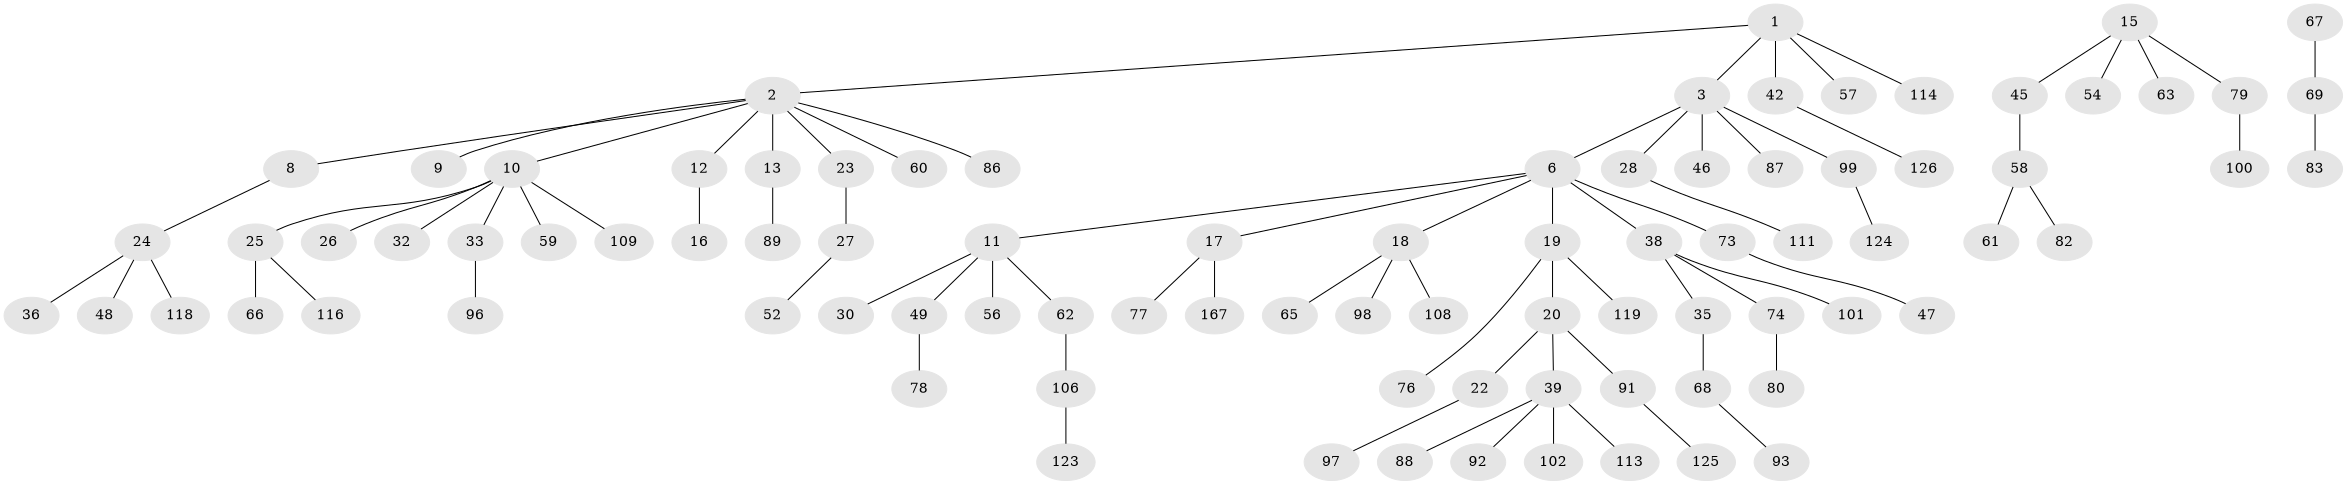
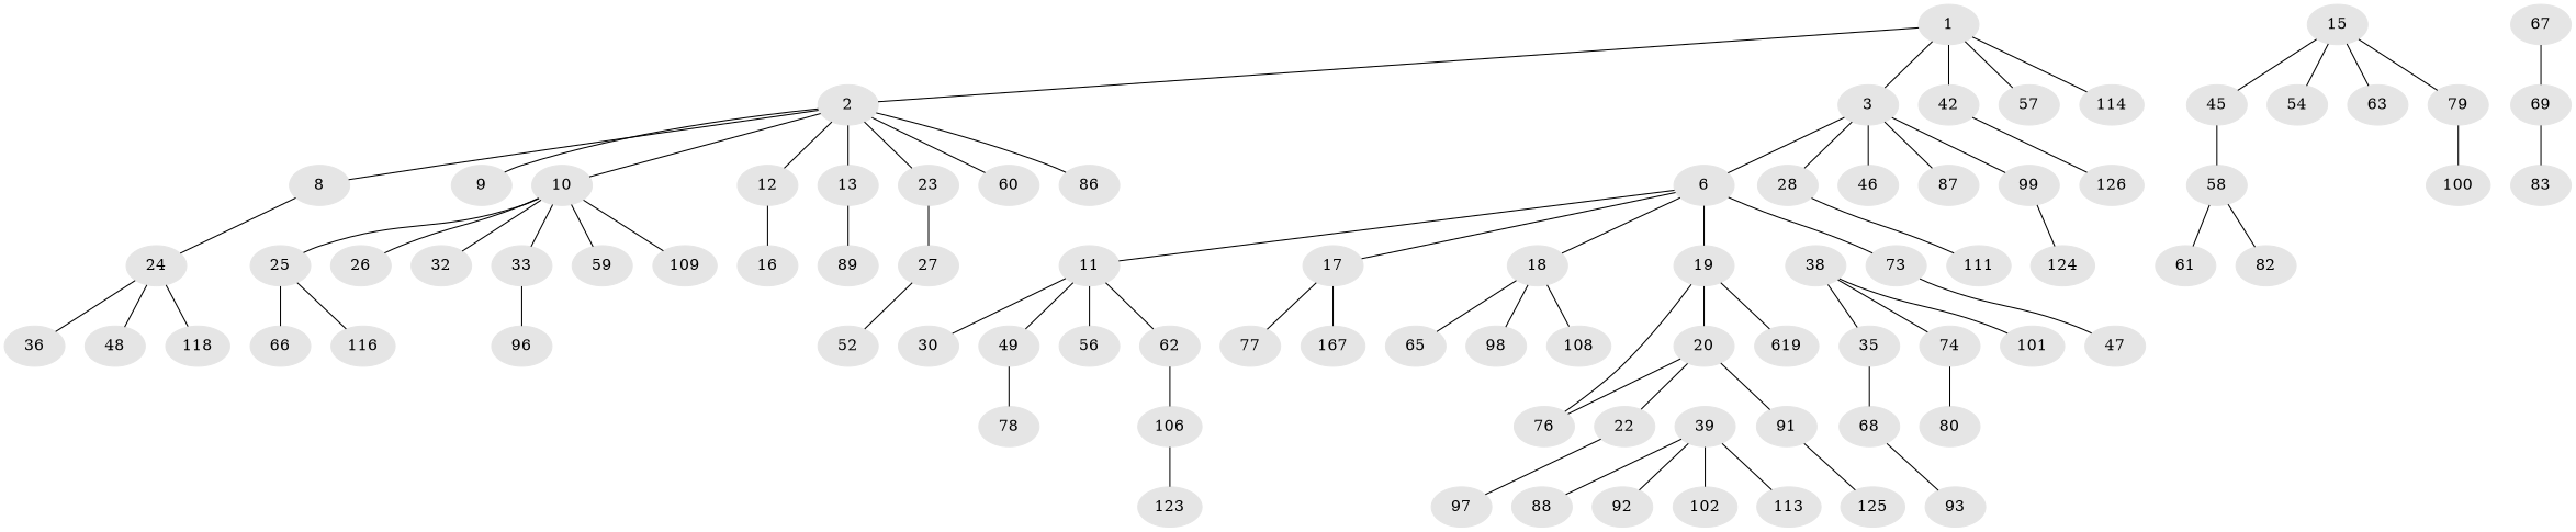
  graph {
    node [color=gray90 style=filled]
    1 [super="+38"]
    2 [super="+5"]
    3 [super="+4"]
    42
    57
    114 [super="+120"]
    8 [super="+115"]
    9
    10 [super="+21"]
    12 [super="+14"]
    13 [super="+71"]
    23 [super="+70"]
    60
    86
    6 [super="+7"]
    28 [super="+37"]
    46
    87
    99
    126
    24 [super="+81"]
    25 [super="+29"]
    26
    32 [super="+53"]
    33 [super="+105"]
    59 [super="+75"]
    109
    16
    89
    27
    11 [super="+41"]
    17 [super="+55"]
    18 [super="+31"]
    19 [super="+73"]
    n35 [label=38 super="+110"]
    n36 [label=73]
    15 [super="+44"]
    45 [super="+104"]
    54
    63
    79 [super="+95"]
    111
    124
    30 [super="+50"]
    49
    56 [super="+103"]
    62 [super="+84"]
    77
    n49 [label=167]
    65
    98
    108
    20 [super="+122"]
    76
-   119
+   119 [label=619]
    35 [super="+40"]
    74
    101
    47 [super="+72"]
    36
    48
    118
    66
    116
    96
    78 [super="+121"]
    106
    58 [super="+64"]
    100
    22 [super="+51"]
    39 [super="+93"]
    91 [super="+112"]
    97
    88
    92
    102
    113
    125
    52 [super="+85"]
    68
    80
    n82 [label=93 super="+94"]
    61
    82
    69 [super="+117"]
    67
    123
    83
    1 -- 2
    1 -- 3
    1 -- 42
    1 -- 57
    1 -- 114
    2 -- 8
    2 -- 9
    2 -- 10
    2 -- 12
    2 -- 13
    2 -- 23
    2 -- 60
    2 -- 86
    3 -- 6
    3 -- 28
    3 -- 46
    3 -- 87
    3 -- 99
    42 -- 126
    8 -- 24
    10 -- 25
    10 -- 26
    10 -- 32
    10 -- 33
    10 -- 59
    10 -- 109
    12 -- 16
    13 -- 89
    23 -- 27
    6 -- 11
    6 -- 17
    6 -- 18
    6 -- 19
-   6 -- n35
    6 -- n36
    28 -- 111
    99 -- 124
    24 -- 36
    24 -- 48
    24 -- 118
    25 -- 66
    25 -- 116
    33 -- 96
    27 -- 52
    11 -- 30
    11 -- 49
    11 -- 56
    11 -- 62
    17 -- 77
    17 -- n49
    18 -- 65
    18 -- 98
    18 -- 108
    19 -- 20
    19 -- 76
    19 -- 119
    n35 -- 35
    n35 -- 74
    n35 -- 101
    n36 -- 47
    15 -- 45
    15 -- 54
    15 -- 63
    15 -- 79
    45 -- 58
    79 -- 100
    49 -- 78
    62 -- 106
    20 -- 22
-   20 -- 39
+   20 -- 76
    20 -- 91
    35 -- 68
    74 -- 80
    106 -- 123
    58 -- 61
    58 -- 82
    22 -- 97
    39 -- 88
    39 -- 92
    39 -- 102
    39 -- 113
    91 -- 125
    68 -- n82
    69 -- 83
    67 -- 69
  }
